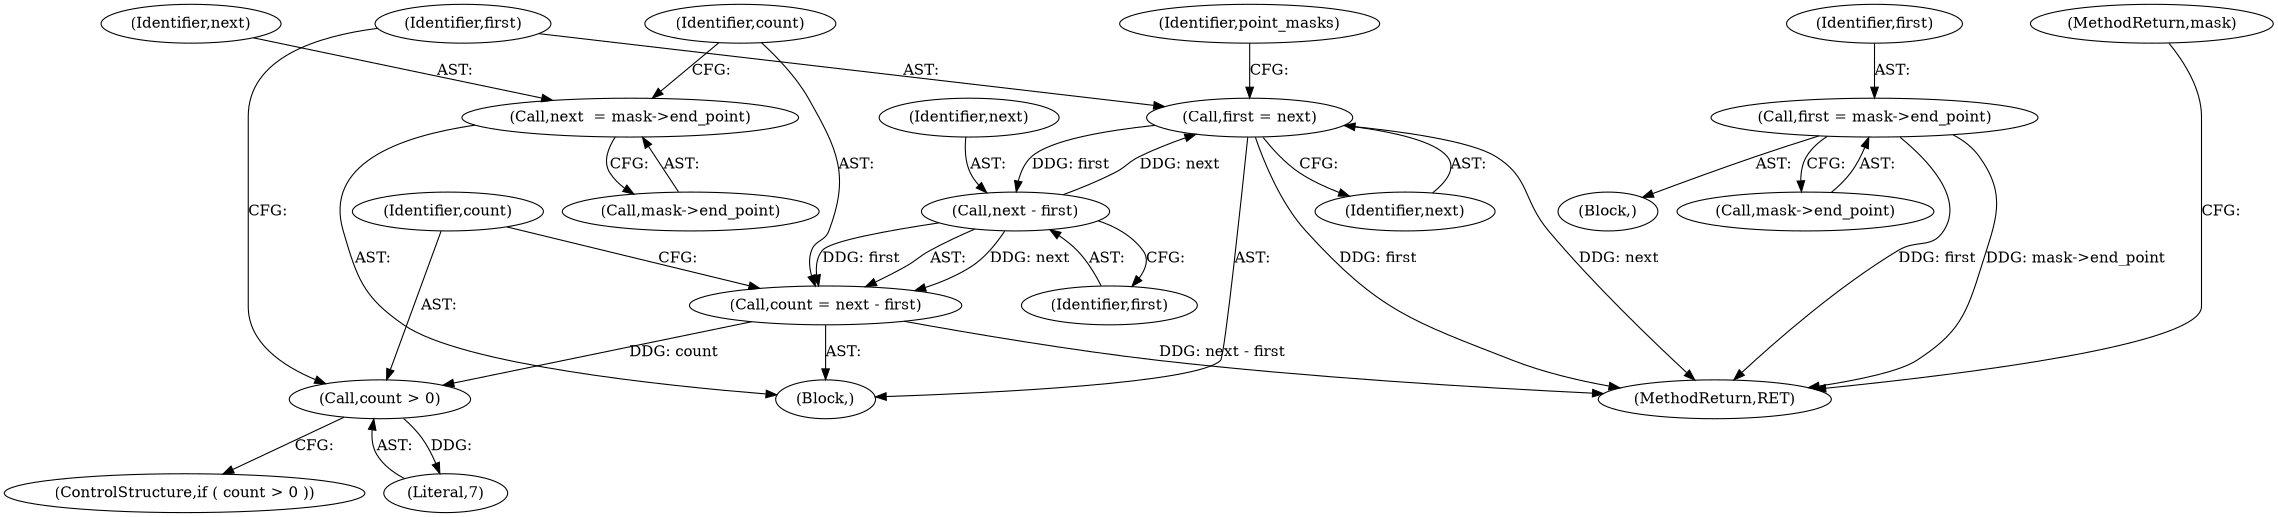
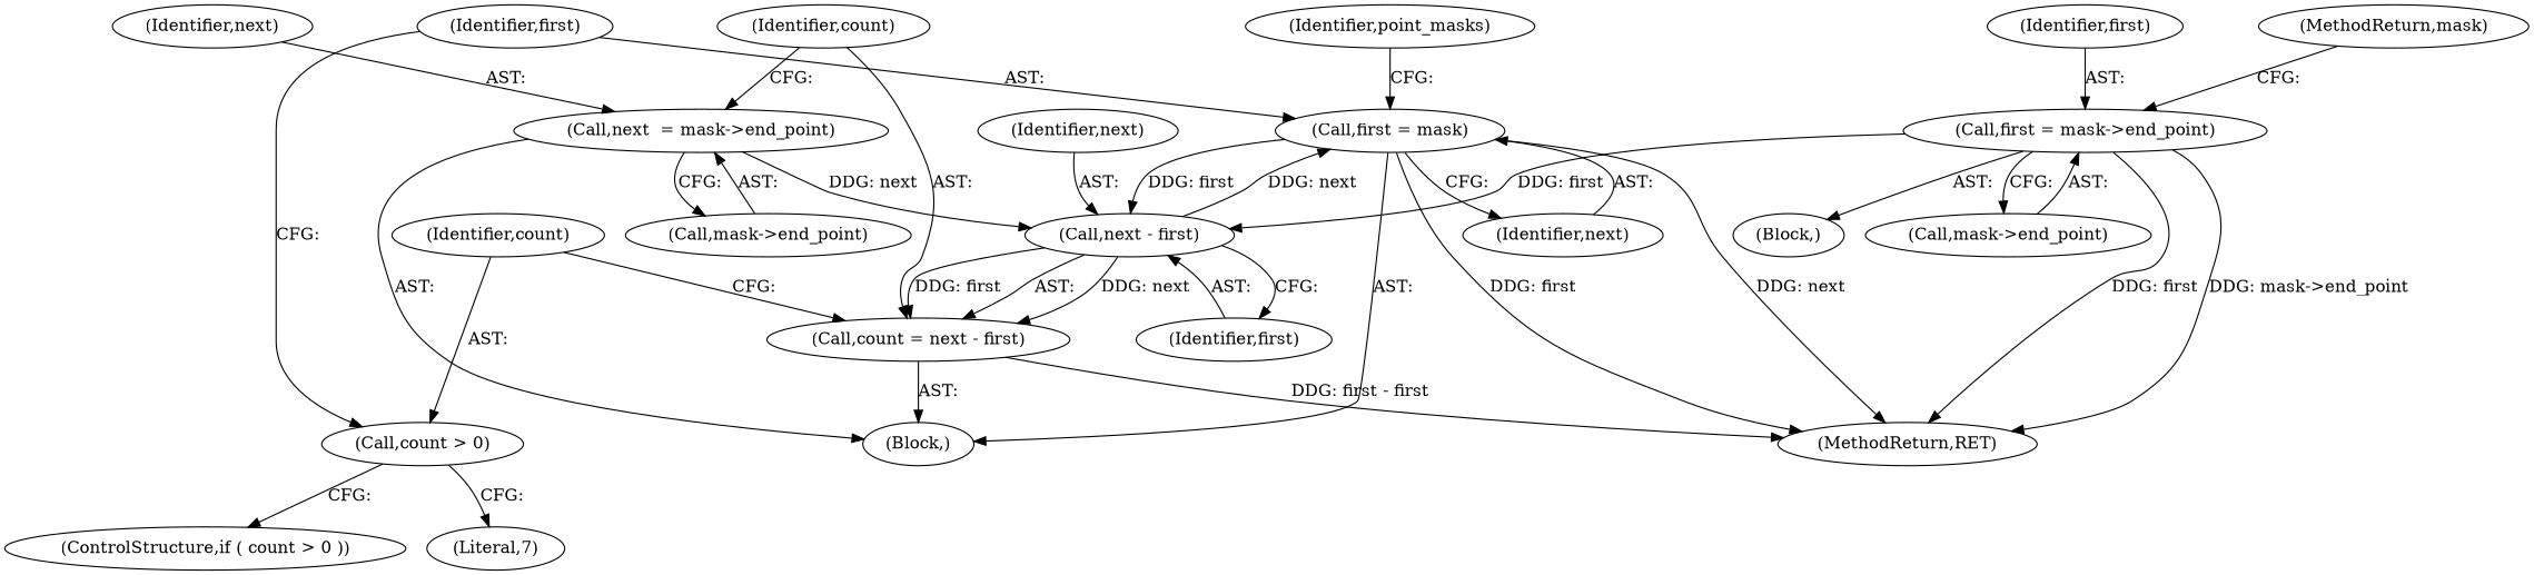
  digraph {
    n1 [label="(Call,count = next - first)"]
    n2 [label="(Call,count > 0)"]
    n3 [label="(MethodReturn,RET)"]
    n4 [label="(Block,)"]
    n5 [label="(Call,next - first)"]
-   n6 [label="(Call,first = next)"]
+   n6 [label="(Call,first = mask)"]
    n7 [label="(Identifier,first)"]
    n8 [label="(ControlStructure,if ( count > 0 ))"]
    n9 [label="(Literal,7)"]
    n10 [label="(Identifier,next)"]
    n11 [label="(Call,next  = mask->end_point)"]
    n12 [label="(Call,mask->end_point)"]
    n13 [label="(Call,first = mask->end_point)"]
    n14 [label="(Block,)"]
    n15 [label="(Call,mask->end_point)"]
    n16 [label="(MethodReturn,mask)"]
    n17 [label="(Identifier,count)"]
    n18 [label="(Identifier,next)"]
    n19 [label="(Identifier,point_masks)"]
    n20 [label="(Identifier,next)"]
    n21 [label="(Identifier,first)"]
    n22 [label="(Identifier,first)"]
    n23 [label="(Identifier,count)"]
-   n1 -> n2 [label="DDG: count"]
-   n1 -> n3 [label="DDG: next - first"]
+   n1 -> n3 [label="DDG: first - first"]
    n1 -> n4 [label="AST: "]
    n2 -> n8 [label="CFG: "]
-   n2 -> n9 [label="DDG: "]
+   n2 -> n9 [label="CFG: "]
    n5 -> n1 [label="AST: "]
    n5 -> n1 [label="DDG: next"]
    n5 -> n1 [label="DDG: first"]
    n5 -> n6 [label="DDG: next"]
    n5 -> n7 [label="CFG: "]
    n6 -> n3 [label="DDG: first"]
    n6 -> n3 [label="DDG: next"]
    n6 -> n4 [label="AST: "]
    n6 -> n5 [label="DDG: first"]
    n6 -> n10 [label="CFG: "]
    n7 -> n5 [label="AST: "]
-   n9 -> n2 [label="AST: "]
    n10 -> n6 [label="AST: "]
    n11 -> n4 [label="AST: "]
+   n11 -> n5 [label="DDG: next"]
    n11 -> n12 [label="CFG: "]
    n12 -> n11 [label="AST: "]
    n13 -> n3 [label="DDG: mask->end_point"]
    n13 -> n3 [label="DDG: first"]
+   n13 -> n5 [label="DDG: first"]
    n13 -> n14 [label="AST: "]
    n13 -> n15 [label="CFG: "]
    n15 -> n13 [label="AST: "]
-   n16 -> n3 [label="CFG: "]
+   n16 -> n13 [label="CFG: "]
    n17 -> n1 [label="AST: "]
    n17 -> n11 [label="CFG: "]
    n18 -> n5 [label="AST: "]
    n19 -> n6 [label="CFG: "]
    n20 -> n11 [label="AST: "]
    n21 -> n2 [label="CFG: "]
    n21 -> n6 [label="AST: "]
    n22 -> n13 [label="AST: "]
    n23 -> n1 [label="CFG: "]
    n23 -> n2 [label="AST: "]
  }
